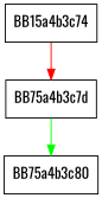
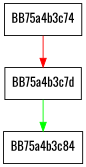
  digraph {
    fontname=Oswald
    splines=ortho
    node [fontname=Oswald shape=box]
    edge [fontname=Oswald]
-   BB75a4b3c74 [label=BB15a4b3c74]
+   BB75a4b3c74
    BB75a4b3c7d
-   BB75a4b3c80
+   BB75a4b3c80 [label=BB75a4b3c84]
    BB75a4b3c74 -> BB75a4b3c7d [color=red]
    BB75a4b3c7d -> BB75a4b3c80 [color=green]
  }
